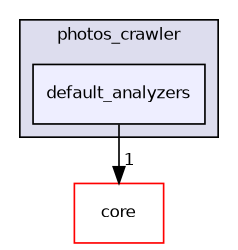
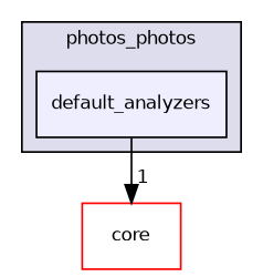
  digraph {
    compound=true
    node [fontname=Helvetica fontsize=10 shape=box style=filled]
    n1 [fillcolor="#eeeeff" label=default_analyzers pencolor=black]
    n2 [color=red fillcolor=white label=core]
    subgraph cluster_1 {
      bgcolor="#ddddee"
      fontname=Helvetica
      fontsize=10
-     label=photos_crawler
+     label=photos_photos
      pencolor=black
      n1
    }
    n1 -> n2 [headlabel=1 labeldistance=1.5 labelfontname=Helvetica labelfontsize=10]
  }
